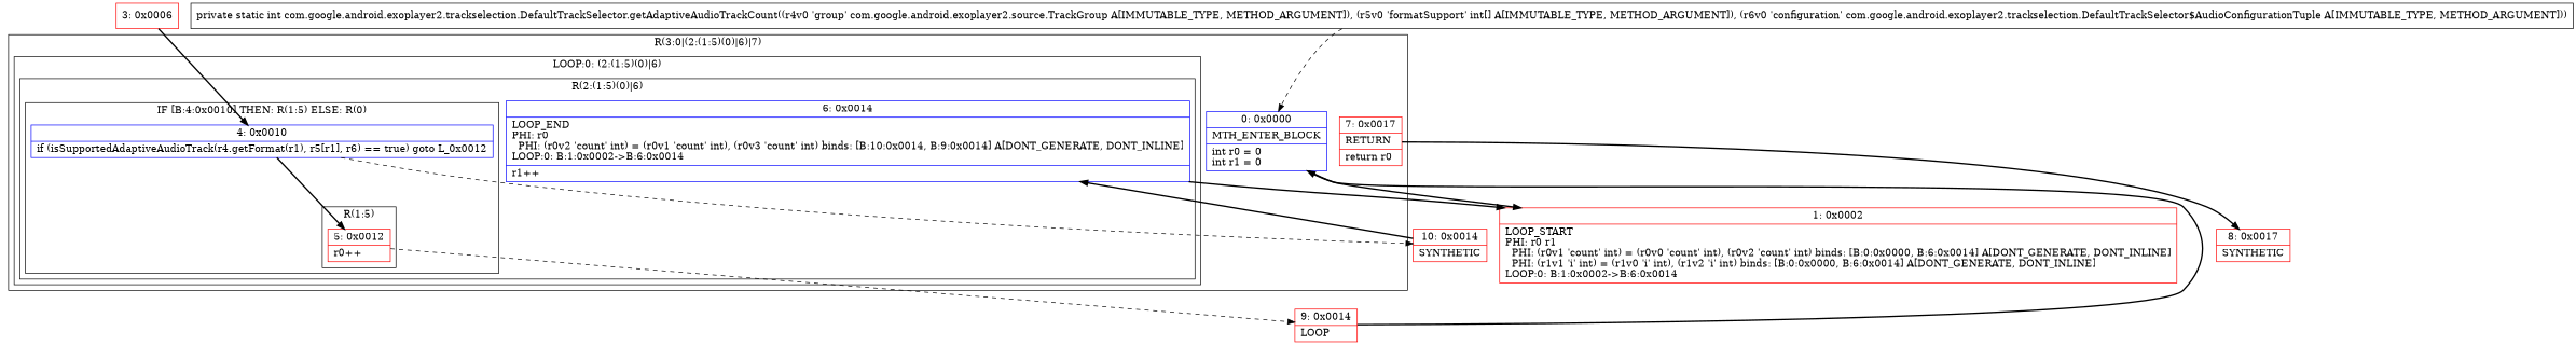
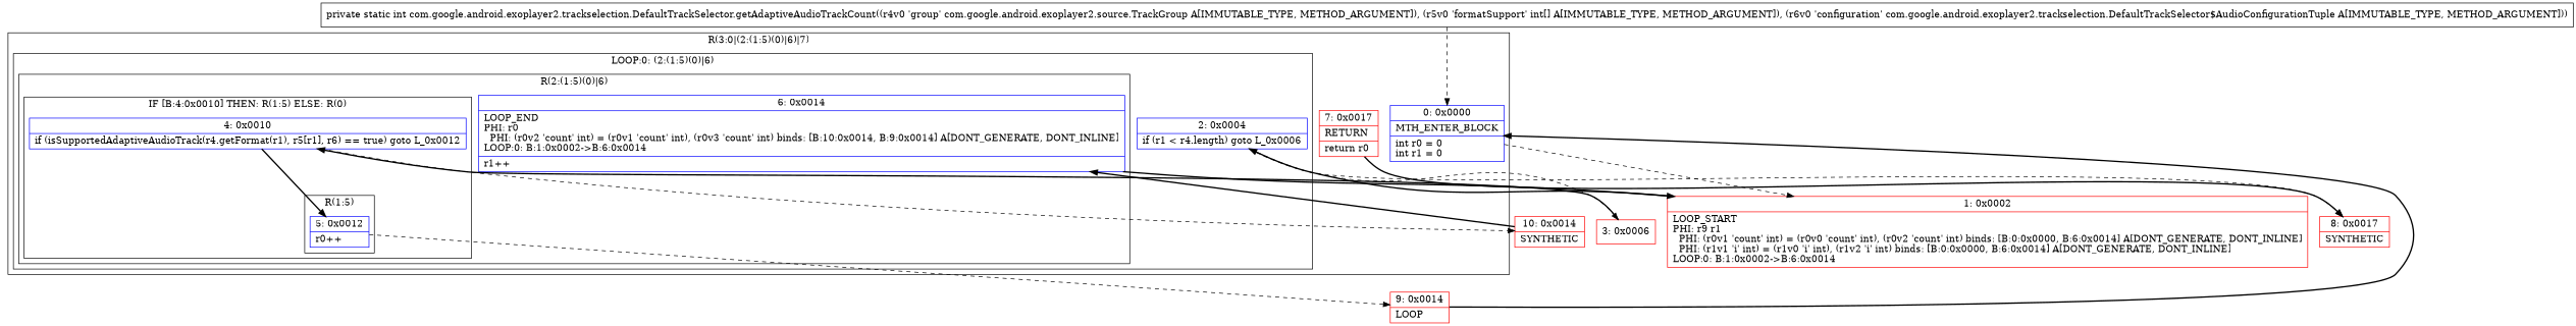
  digraph {
    node [color=red shape=record]
    edge [style=bold]
-   n1 [label="{5\:\ 0x0012|r0++\l}"]
+   n1 [color=blue label="{5\:\ 0x0012|r0++\l}"]
    n2 [color=blue label="{4\:\ 0x0010|if (isSupportedAdaptiveAudioTrack(r4.getFormat(r1), r5[r1], r6) == true) goto L_0x0012\l}"]
    n3 [color=blue label="{6\:\ 0x0014|LOOP_END\lPHI: r0 \l  PHI: (r0v2 'count' int) = (r0v1 'count' int), (r0v3 'count' int) binds: [B:10:0x0014, B:9:0x0014] A[DONT_GENERATE, DONT_INLINE]\lLOOP:0: B:1:0x0002\-\>B:6:0x0014\l|r1++\l}"]
+   n4 [color=blue label="{2\:\ 0x0004|if (r1 \< r4.length) goto L_0x0006\l}"]
    n5 [color=blue label="{0\:\ 0x0000|MTH_ENTER_BLOCK\l|int r0 = 0\lint r1 = 0\l}"]
    n6 [label="{7\:\ 0x0017|RETURN\l|return r0\l}"]
    n7 [label="{9\:\ 0x0014|LOOP\l}"]
    n8 [label="{10\:\ 0x0014|SYNTHETIC\l}"]
-   n9 [label="{1\:\ 0x0002|LOOP_START\lPHI: r0 r1 \l  PHI: (r0v1 'count' int) = (r0v0 'count' int), (r0v2 'count' int) binds: [B:0:0x0000, B:6:0x0014] A[DONT_GENERATE, DONT_INLINE]\l  PHI: (r1v1 'i' int) = (r1v0 'i' int), (r1v2 'i' int) binds: [B:0:0x0000, B:6:0x0014] A[DONT_GENERATE, DONT_INLINE]\lLOOP:0: B:1:0x0002\-\>B:6:0x0014\l}"]
+   n9 [label="{1\:\ 0x0002|LOOP_START\lPHI: r9 r1 \l  PHI: (r0v1 'count' int) = (r0v0 'count' int), (r0v2 'count' int) binds: [B:0:0x0000, B:6:0x0014] A[DONT_GENERATE, DONT_INLINE]\l  PHI: (r1v1 'i' int) = (r1v0 'i' int), (r1v2 'i' int) binds: [B:0:0x0000, B:6:0x0014] A[DONT_GENERATE, DONT_INLINE]\lLOOP:0: B:1:0x0002\-\>B:6:0x0014\l}"]
    n10 [label="{3\:\ 0x0006}"]
    n11 [label="{8\:\ 0x0017|SYNTHETIC\l}"]
    n12 [label="{private static int com.google.android.exoplayer2.trackselection.DefaultTrackSelector.getAdaptiveAudioTrackCount((r4v0 'group' com.google.android.exoplayer2.source.TrackGroup A[IMMUTABLE_TYPE, METHOD_ARGUMENT]), (r5v0 'formatSupport' int[] A[IMMUTABLE_TYPE, METHOD_ARGUMENT]), (r6v0 'configuration' com.google.android.exoplayer2.trackselection.DefaultTrackSelector$AudioConfigurationTuple A[IMMUTABLE_TYPE, METHOD_ARGUMENT])) }" color=""]
    subgraph cluster_1 {
      label="R(3:0|(2:(1:5)(0)|6)|7)"
      n5
      n6
      subgraph cluster_2 {
        label="LOOP:0: (2:(1:5)(0)|6)"
+       n4
        subgraph cluster_3 {
          label="R(2:(1:5)(0)|6)"
          n3
          subgraph cluster_4 {
            label="IF [B:4:0x0010] THEN: R(1:5) ELSE: R(0)"
            n2
            subgraph cluster_5 {
              label="R(1:5)"
              n1
            }
            subgraph cluster_6 {
              label="R(0)"
            }
          }
        }
      }
    }
    n1 -> n7 [style=dashed]
    n2 -> n1
    n2 -> n8 [style=dashed]
    n3 -> n9
-   n5 -> n9
+   n4 -> n10 [style=dashed]
+   n4 -> n11 [style=dashed]
+   n5 -> n9 [style=dashed]
    n6 -> n11
    n7 -> n5
    n8 -> n3
+   n9 -> n4
    n10 -> n2
    n12 -> n5 [style=dashed]
  }
